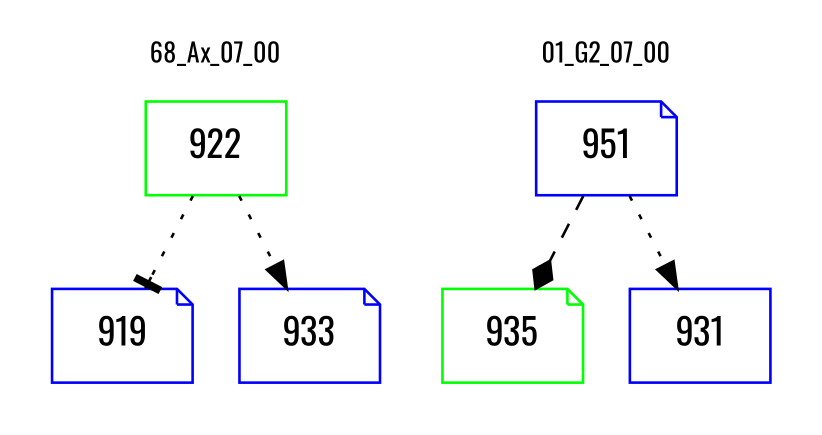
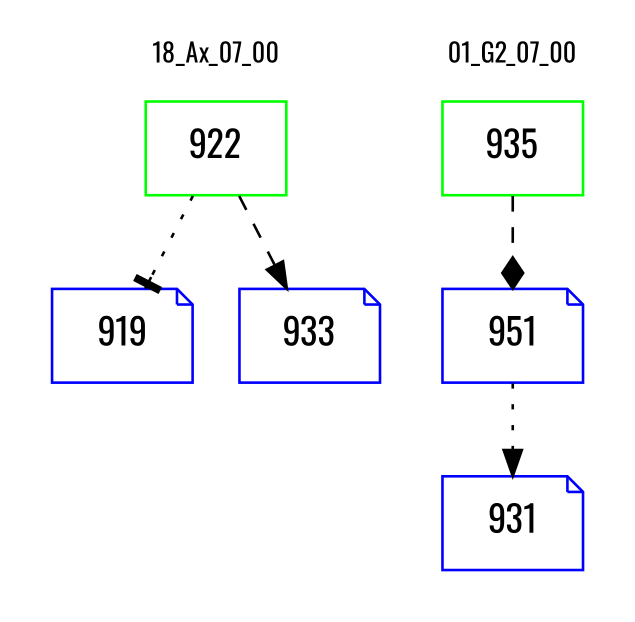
  digraph {
    fontname=Oswald
    node [color=blue fontname=Oswald shape=box]
    edge [arrowhead=normal color=black fontname=Oswald style=dotted]
    n1 [color=green label=922]
    n2 [label=919 shape=note]
    n3 [label=933 shape=note]
-   n4 [color=green label=935 shape=note]
-   n5 [label=931]
+   n4 [color=green label=935]
+   n5 [label=931 shape=note]
    n6 [label=951 shape=note]
    subgraph cluster_1 {
      color=white
      fontsize=10
-     label="68_Ax_07_00"
+     label="18_Ax_07_00"
      n1
      n2
      n3
    }
    subgraph cluster_2 {
      color=white
      fontsize=10
      label="01_G2_07_00"
      n4
      n5
      n6
    }
    n1 -> n2 [arrowhead=tee]
-   n1 -> n3
-   n6 -> n4 [arrowhead=diamond style=dashed]
+   n1 -> n3 [style=dashed]
+   n4 -> n6 [arrowhead=diamond style=dashed]
    n6 -> n5
  }
